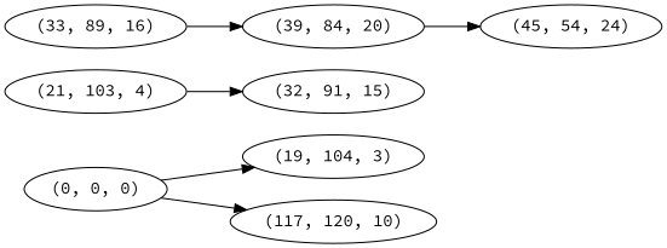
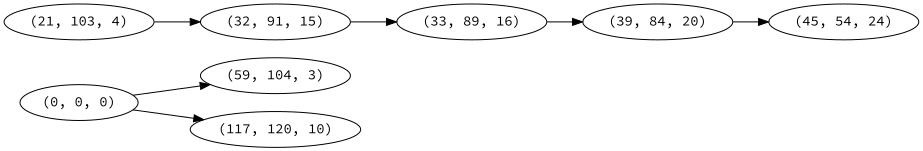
  digraph {
    fontname="Source Code Pro"
    rankdir=LR
    node [fontname="Source Code Pro"]
    edge [fontname="Source Code Pro"]
    "(0, 0, 0)"
-   "(19, 104, 3)"
+   "(19, 104, 3)" [label="(59, 104, 3)"]
    "(117, 120, 10)"
    "(21, 103, 4)"
    "(32, 91, 15)"
    "(33, 89, 16)"
    "(39, 84, 20)"
    "(45, 54, 24)"
    "(0, 0, 0)" -> "(19, 104, 3)"
    "(0, 0, 0)" -> "(117, 120, 10)"
    "(21, 103, 4)" -> "(32, 91, 15)"
+   "(32, 91, 15)" -> "(33, 89, 16)"
    "(33, 89, 16)" -> "(39, 84, 20)"
    "(39, 84, 20)" -> "(45, 54, 24)"
  }
